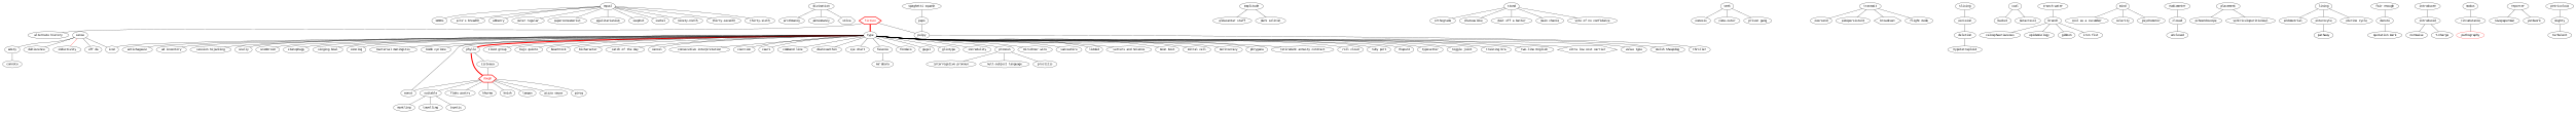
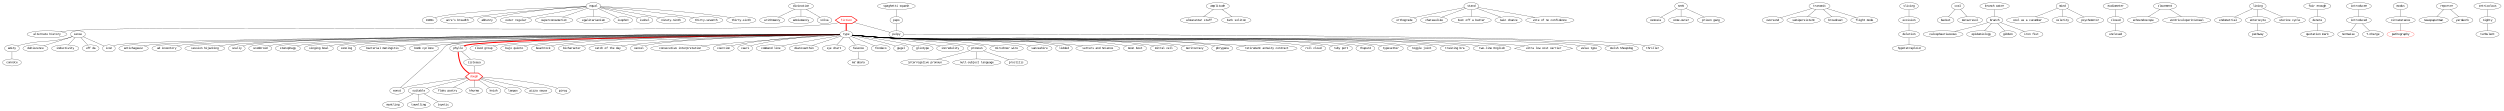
  strict graph {
    fontname="Liberation Mono"
    node [fontname="Liberation Mono"]
    edge [fontname="Liberation Mono"]
    equal
    "1900s"
    "acre's breadth"
    abhenry
    "outer regular"
    superconsumerist
    egalitarianism
    isophot
    isohel
    "ninety-ninth"
    "thirty-seventh"
    "thirty-sixth"
    divination
    arithmancy
    amniomancy
-   "völva" [shape=hexagon]
+   "völva"
    fiction [color=red fontcolor=red penwidth=3.0 shape=hexagon]
    "alternate history"
    type
    pulpy
    icon
    antichagasic
    "ad inventory"
    "session hijacking"
    scally
    scombroid
    stenophagy
    "singing bowl"
    xenolog
    "bacterial meningitis"
    "bomb cyclone"
    phyllo
    "blood group"
    "bajo quinto"
    beachrock
    bicharacter
    "catch of the day"
    cancel
    "consecutive interpretation"
    coercion
    cauri
    "command line"
    diatoxanthin
    "eye chart"
    faience
    fondaco
    gugel
    gliotype
    incredulity
    pronoun
    "Kirschner wire"
    Lancashire
    lidded
    "Letters and Science"
    "moon boot"
    "mitral cell"
    meritocracy
    phrygana
    "retirement annuity contract"
    "roll cloud"
    "ruby port"
    rhupunt
    typesetter
    "toggle joint"
    "training bra"
    "two-line English"
    "ultra low cost carrier" [shape=hexagon]
    "value type"
    wonut
    "Welsh Sheepdog"
    thriller
    sense
    amity
    dehiscence
    inductivity
    "uff da"
    connote
    bisteeya
    dough [color=red fontcolor=red penwidth=3.0 shape=hexagon]
    "ma'abara"
    "interrogative pronoun"
    "null-subject language"
    proclitic
    amplitude
    "almucantar staff"
    "dark soliton"
    stand
    orthograde
    chateaulike
    "dust off a batter"
    "main chance"
    "vote of no confidence"
    seek
    osmosis
    "come-outer"
    "prison gang"
    transmit
    oversend
    semipersistent
-   broadcast [shape=hexagon]
+   broadcast
    "flight mode"
    slicing
    excision
    deletion
    hypotetraploid
    "spaghetti squash"
    pepo
    coal
    backet
    metacresol
    suitable
    "flaky pastry"
    khurma
    knish
    langos
    "pizza sauce"
    pirog
    mantling
    towelling
    toyetic
    "branch water"
    branch
    calosphaeriaceous
    epidemiology
    gibbon
    "iron fist"
    mind
    "cool as a cucumber"
    celerity
    psychomotor
    eudiometer
    closed
    unclosed
    placement
    echoendoscope
    ventriculoperitioneal
    lining
    endometrial
    enterocyte
    "uterine cycle"
    pathway
    "fair enough"
    denote
    "quotation mark"
    introducee
    introduced
    normwise
    "T-Charge"
    modus
    circumstance
    pathography [color=red]
    reporter
    newspaperman
    yardwork
    petricolous
    mighty
    turbulent
    equal -- "1900s"
    equal -- "acre's breadth"
    equal -- abhenry
    equal -- "outer regular"
    equal -- superconsumerist
    equal -- egalitarianism
    equal -- isophot
    equal -- isohel
    equal -- "ninety-ninth"
    equal -- "thirty-seventh"
    equal -- "thirty-sixth"
    divination -- arithmancy
    divination -- amniomancy
    divination -- "völva"
    fiction -- "alternate history"
    fiction -- type [color=red penwidth=5.0]
    fiction -- pulpy
    type -- icon
    type -- antichagasic
    type -- "ad inventory"
    type -- "session hijacking"
    type -- scally
    type -- scombroid
    type -- stenophagy
    type -- "singing bowl"
    type -- xenolog
    type -- "bacterial meningitis"
    type -- "bomb cyclone"
    type -- phyllo [color=red penwidth=5.0]
    type -- "blood group"
    type -- "bajo quinto"
    type -- beachrock
    type -- bicharacter
    type -- "catch of the day"
    type -- cancel
    type -- "consecutive interpretation"
    type -- coercion
    type -- cauri
    type -- "command line"
    type -- diatoxanthin
    type -- "eye chart"
    type -- faience
    type -- fondaco
    type -- gugel
    type -- gliotype
    type -- incredulity
    type -- pronoun
    type -- "Kirschner wire"
    type -- Lancashire
    type -- lidded
    type -- "Letters and Science"
    type -- "moon boot"
    type -- "mitral cell"
    type -- meritocracy
    type -- phrygana
    type -- "retirement annuity contract"
    type -- "roll cloud"
    type -- "ruby port"
    type -- rhupunt
    type -- typesetter
    type -- "toggle joint"
    type -- "training bra"
    type -- "two-line English"
    type -- "ultra low cost carrier"
    type -- "value type"
    type -- wonut
    type -- "Welsh Sheepdog"
    pulpy -- thriller
    phyllo -- bisteeya
    phyllo -- dough [color=red penwidth=5.0]
    faience -- "ma'abara"
    pronoun -- "interrogative pronoun"
    pronoun -- "null-subject language"
    pronoun -- proclitic
    sense -- icon
    sense -- amity
    sense -- dehiscence
-   sense -- inductivity [color=red]
+   sense -- inductivity
    sense -- "uff da"
    amity -- connote
    bisteeya -- dough
    dough -- wonut
    dough -- suitable
    dough -- "flaky pastry"
    dough -- khurma
    dough -- knish
    dough -- langos
    dough -- "pizza sauce"
    dough -- pirog
    amplitude -- "almucantar staff"
    amplitude -- "dark soliton"
    stand -- orthograde
    stand -- chateaulike
    stand -- "dust off a batter"
    stand -- "main chance"
    stand -- "vote of no confidence"
    seek -- osmosis
    seek -- "come-outer"
    seek -- "prison gang"
    transmit -- oversend
    transmit -- semipersistent
    transmit -- broadcast
    transmit -- "flight mode"
    slicing -- excision
    excision -- deletion
    deletion -- hypotetraploid
    "spaghetti squash" -- pepo
    pepo -- pulpy
    coal -- backet
    coal -- metacresol
    suitable -- mantling
    suitable -- towelling
    suitable -- toyetic
    "branch water" -- branch
    branch -- calosphaeriaceous
    branch -- epidemiology
    branch -- gibbon
    branch -- "iron fist"
    mind -- "cool as a cucumber"
    mind -- celerity
    mind -- psychomotor
    eudiometer -- closed
    closed -- unclosed
    placement -- echoendoscope
    placement -- ventriculoperitioneal
    lining -- endometrial
    lining -- enterocyte
    lining -- "uterine cycle"
    enterocyte -- pathway
    "fair enough" -- denote
    denote -- "quotation mark"
    introducee -- introduced
    introduced -- normwise
    introduced -- "T-Charge"
    modus -- circumstance
    circumstance -- pathography
    reporter -- newspaperman
    reporter -- yardwork
    petricolous -- mighty
    mighty -- turbulent
  }
